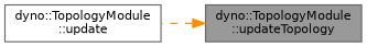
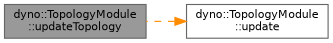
  digraph {
    rankdir=RL
    node [fontname=Helvetica fontsize=10 shape=box style=filled]
    n1 [color=gray40 fillcolor=grey60 fontcolor=black height=0.2 label="dyno::TopologyModule\l::updateTopology" width=0.4]
    n2 [color=grey40 fillcolor=white height=0.2 label="dyno::TopologyModule\l::update" width=0.4]
-   n1 -> n2 [color=darkorange dir=back fontname=Helvetica fontsize=10 labelfontname=Helvetica labelfontsize=10 style=dashed]
+   n2 -> n1 [color=darkorange dir=back fontname=Helvetica fontsize=10 labelfontname=Helvetica labelfontsize=10 style=dashed]
  }
